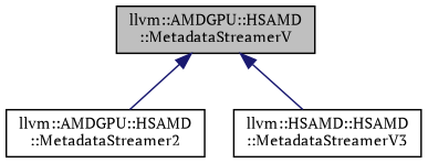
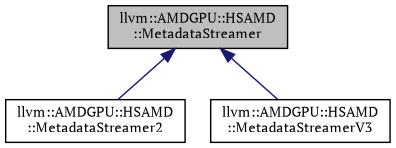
  digraph {
    fontname="PT Serif"
    node [color=black fontname="PT Serif" fontsize=10 shape=box]
    edge [color=midnightblue dir=back fontname="PT Serif" fontsize=10 labelfontname=Helvetica labelfontsize=10 style=solid]
-   n1 [fillcolor=grey75 fontcolor=black height=0.2 label="llvm::AMDGPU::HSAMD\l::MetadataStreamerV" style=filled width=0.4]
+   n1 [fillcolor=grey75 fontcolor=black height=0.2 label="llvm::AMDGPU::HSAMD\l::MetadataStreamer" style=filled width=0.4]
    n2 [height=0.2 label="llvm::AMDGPU::HSAMD\l::MetadataStreamer2" width=0.4]
-   n3 [height=0.2 label="llvm::HSAMD::HSAMD\l::MetadataStreamerV3" width=0.4]
+   n3 [height=0.2 label="llvm::AMDGPU::HSAMD\l::MetadataStreamerV3" width=0.4]
    n1 -> n2
    n1 -> n3
  }
